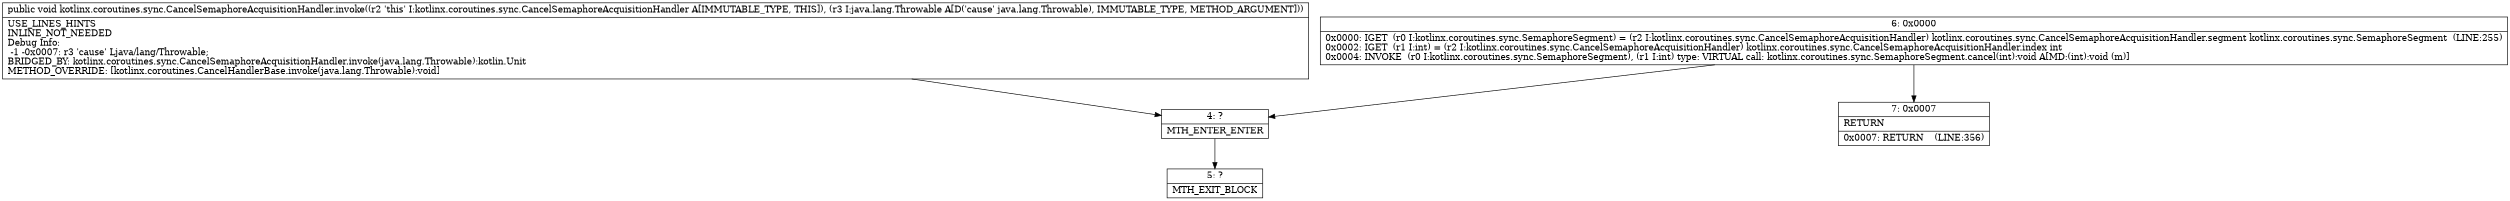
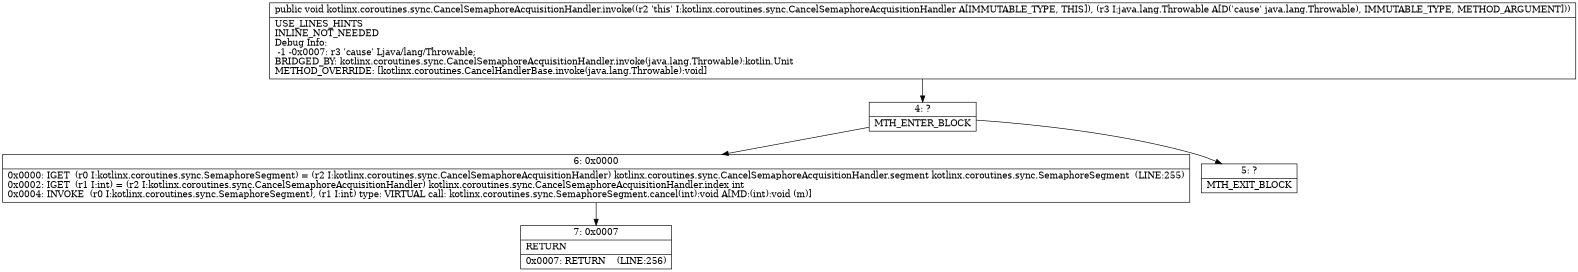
  digraph {
    node [shape=record]
-   n1 [label="{4\:\ ?|MTH_ENTER_ENTER\l}"]
+   n1 [label="{4\:\ ?|MTH_ENTER_BLOCK\l}"]
    n2 [label="{6\:\ 0x0000|0x0000: IGET  (r0 I:kotlinx.coroutines.sync.SemaphoreSegment) = (r2 I:kotlinx.coroutines.sync.CancelSemaphoreAcquisitionHandler) kotlinx.coroutines.sync.CancelSemaphoreAcquisitionHandler.segment kotlinx.coroutines.sync.SemaphoreSegment  (LINE:255)\l0x0002: IGET  (r1 I:int) = (r2 I:kotlinx.coroutines.sync.CancelSemaphoreAcquisitionHandler) kotlinx.coroutines.sync.CancelSemaphoreAcquisitionHandler.index int \l0x0004: INVOKE  (r0 I:kotlinx.coroutines.sync.SemaphoreSegment), (r1 I:int) type: VIRTUAL call: kotlinx.coroutines.sync.SemaphoreSegment.cancel(int):void A[MD:(int):void (m)]\l}"]
    n3 [label="{5\:\ ?|MTH_EXIT_BLOCK\l}"]
-   n4 [label="{7\:\ 0x0007|RETURN\l|0x0007: RETURN    (LINE:356)\l}"]
+   n4 [label="{7\:\ 0x0007|RETURN\l|0x0007: RETURN    (LINE:256)\l}"]
    n5 [label="{public void kotlinx.coroutines.sync.CancelSemaphoreAcquisitionHandler.invoke((r2 'this' I:kotlinx.coroutines.sync.CancelSemaphoreAcquisitionHandler A[IMMUTABLE_TYPE, THIS]), (r3 I:java.lang.Throwable A[D('cause' java.lang.Throwable), IMMUTABLE_TYPE, METHOD_ARGUMENT]))  | USE_LINES_HINTS\lINLINE_NOT_NEEDED\lDebug Info:\l  \-1 \-0x0007: r3 'cause' Ljava\/lang\/Throwable;\lBRIDGED_BY: kotlinx.coroutines.sync.CancelSemaphoreAcquisitionHandler.invoke(java.lang.Throwable):kotlin.Unit\lMETHOD_OVERRIDE: [kotlinx.coroutines.CancelHandlerBase.invoke(java.lang.Throwable):void]\l}"]
-   n2 -> n1
+   n1 -> n2
    n1 -> n3
    n2 -> n4
    n5 -> n1
  }
